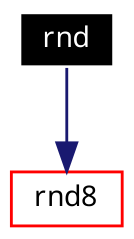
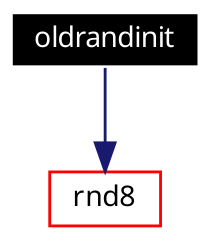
  digraph {
    rankdir=TB
    fontname="Noto Sans"
    node [fontname="Noto Sans" fontsize=10 shape=record]
-   n1 [color=white fillcolor=black fontcolor=white height=0.2 label=rnd style=filled width=0.4]
+   n1 [color=white fillcolor=black fontcolor=white height=0.2 label=oldrandinit style=filled width=0.4]
    n2 [color=red height=0.2 label=rnd8 width=0.4]
    n1 -> n2 [color=midnightblue fontname="Noto Sans" fontsize=10 labelfontname=Helvetica labelfontsize=10 style=solid]
  }
